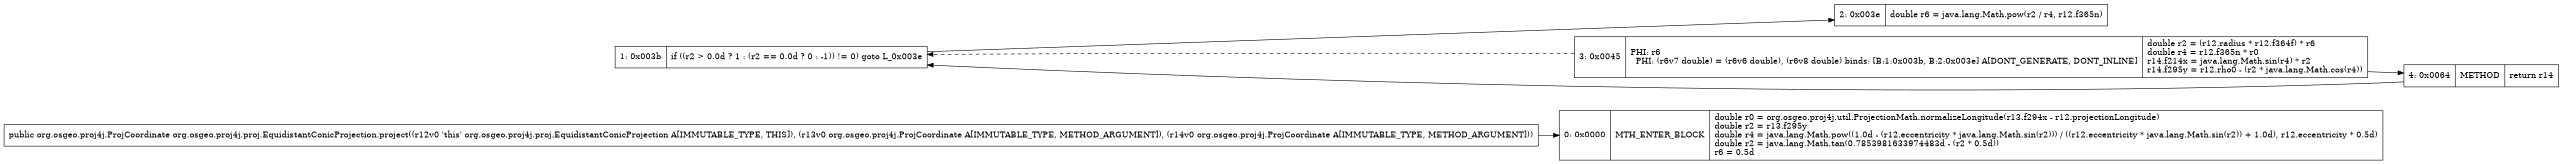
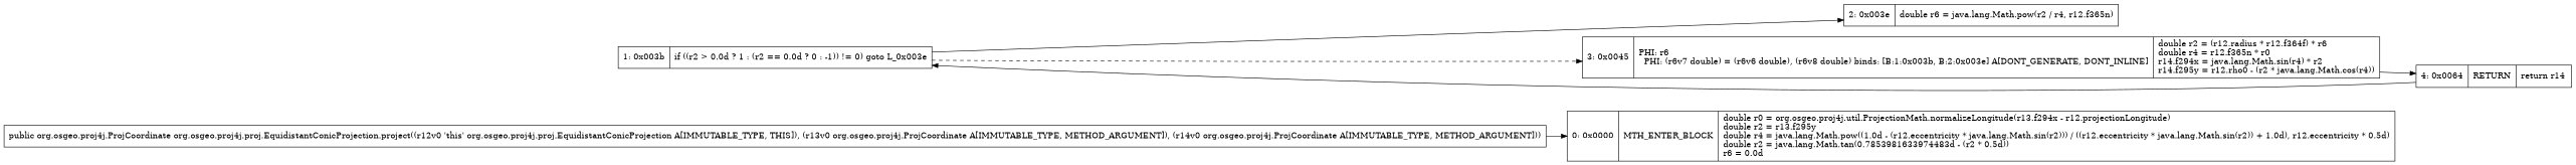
  digraph {
    rankdir=LR
    node [shape=record]
-   n1 [label="{0\:\ 0x0000|MTH_ENTER_BLOCK\l|double r0 = org.osgeo.proj4j.util.ProjectionMath.normalizeLongitude(r13.f294x \- r12.projectionLongitude)\ldouble r2 = r13.f295y\ldouble r4 = java.lang.Math.pow((1.0d \- (r12.eccentricity * java.lang.Math.sin(r2))) \/ ((r12.eccentricity * java.lang.Math.sin(r2)) + 1.0d), r12.eccentricity * 0.5d)\ldouble r2 = java.lang.Math.tan(0.7853981633974483d \- (r2 * 0.5d))\lr6 = 0.5d\l}"]
+   n1 [label="{0\:\ 0x0000|MTH_ENTER_BLOCK\l|double r0 = org.osgeo.proj4j.util.ProjectionMath.normalizeLongitude(r13.f294x \- r12.projectionLongitude)\ldouble r2 = r13.f295y\ldouble r4 = java.lang.Math.pow((1.0d \- (r12.eccentricity * java.lang.Math.sin(r2))) \/ ((r12.eccentricity * java.lang.Math.sin(r2)) + 1.0d), r12.eccentricity * 0.5d)\ldouble r2 = java.lang.Math.tan(0.7853981633974483d \- (r2 * 0.5d))\lr6 = 0.0d\l}"]
    n2 [label="{1\:\ 0x003b|if ((r2 \> 0.0d ? 1 : (r2 == 0.0d ? 0 : \-1)) != 0) goto L_0x003e\l}"]
    n3 [label="{2\:\ 0x003e|double r6 = java.lang.Math.pow(r2 \/ r4, r12.f365n)\l}"]
-   n4 [label="{3\:\ 0x0045|PHI: r6 \l  PHI: (r6v7 double) = (r6v6 double), (r6v8 double) binds: [B:1:0x003b, B:2:0x003e] A[DONT_GENERATE, DONT_INLINE]\l|double r2 = (r12.radius * r12.f364f) * r6\ldouble r4 = r12.f365n * r0\lr14.f214x = java.lang.Math.sin(r4) * r2\lr14.f295y = r12.rho0 \- (r2 * java.lang.Math.cos(r4))\l}"]
-   n5 [label="{4\:\ 0x0064|METHOD\l|return r14\l}"]
+   n4 [label="{3\:\ 0x0045|PHI: r6 \l  PHI: (r6v7 double) = (r6v6 double), (r6v8 double) binds: [B:1:0x003b, B:2:0x003e] A[DONT_GENERATE, DONT_INLINE]\l|double r2 = (r12.radius * r12.f364f) * r6\ldouble r4 = r12.f365n * r0\lr14.f294x = java.lang.Math.sin(r4) * r2\lr14.f295y = r12.rho0 \- (r2 * java.lang.Math.cos(r4))\l}"]
+   n5 [label="{4\:\ 0x0064|RETURN\l|return r14\l}"]
    n6 [label="{public org.osgeo.proj4j.ProjCoordinate org.osgeo.proj4j.proj.EquidistantConicProjection.project((r12v0 'this' org.osgeo.proj4j.proj.EquidistantConicProjection A[IMMUTABLE_TYPE, THIS]), (r13v0 org.osgeo.proj4j.ProjCoordinate A[IMMUTABLE_TYPE, METHOD_ARGUMENT]), (r14v0 org.osgeo.proj4j.ProjCoordinate A[IMMUTABLE_TYPE, METHOD_ARGUMENT])) }"]
    n2 -> n3
-   n4 -> n2 [style=dashed]
+   n2 -> n4 [style=dashed]
    n4 -> n5
    n5 -> n2
    n6 -> n1
  }
